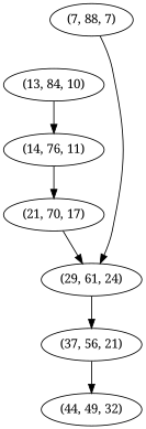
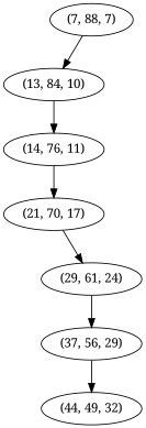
  digraph {
    fontname="Noto Serif"
    node [fontname="Noto Serif"]
    edge [fontname="Noto Serif"]
    n1 [label="(7, 88, 7)"]
    n2 [label="(13, 84, 10)"]
    "(14, 76, 11)"
    "(21, 70, 17)"
    "(29, 61, 24)"
-   "(37, 56, 29)" [label="(37, 56, 21)"]
+   "(37, 56, 29)"
    "(44, 49, 32)"
-   n1 -> "(29, 61, 24)"
+   n1 -> n2
    n2 -> "(14, 76, 11)"
    "(14, 76, 11)" -> "(21, 70, 17)"
    "(21, 70, 17)" -> "(29, 61, 24)"
    "(29, 61, 24)" -> "(37, 56, 29)"
    "(37, 56, 29)" -> "(44, 49, 32)"
  }
